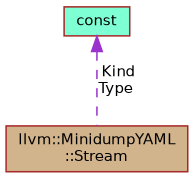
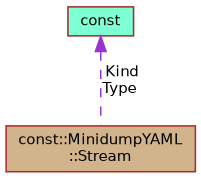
  digraph {
    node [color=brown fontname=Helvetica fontsize=10 shape=record style=filled]
-   n1 [fillcolor=tan fontcolor=black height=0.2 label="llvm::MinidumpYAML\l::Stream" width=0.4]
+   n1 [fillcolor=tan fontcolor=black height=0.2 label="const::MinidumpYAML\l::Stream" width=0.4]
    n2 [height=0.2 label=const width=0.4 fillcolor=aquamarine]
    n2 -> n1 [color=darkorchid3 dir=back fontname=Helvetica fontsize=10 label=" Kind\nType" labelfontname=Helvetica labelfontsize=10 style=dashed]
  }
